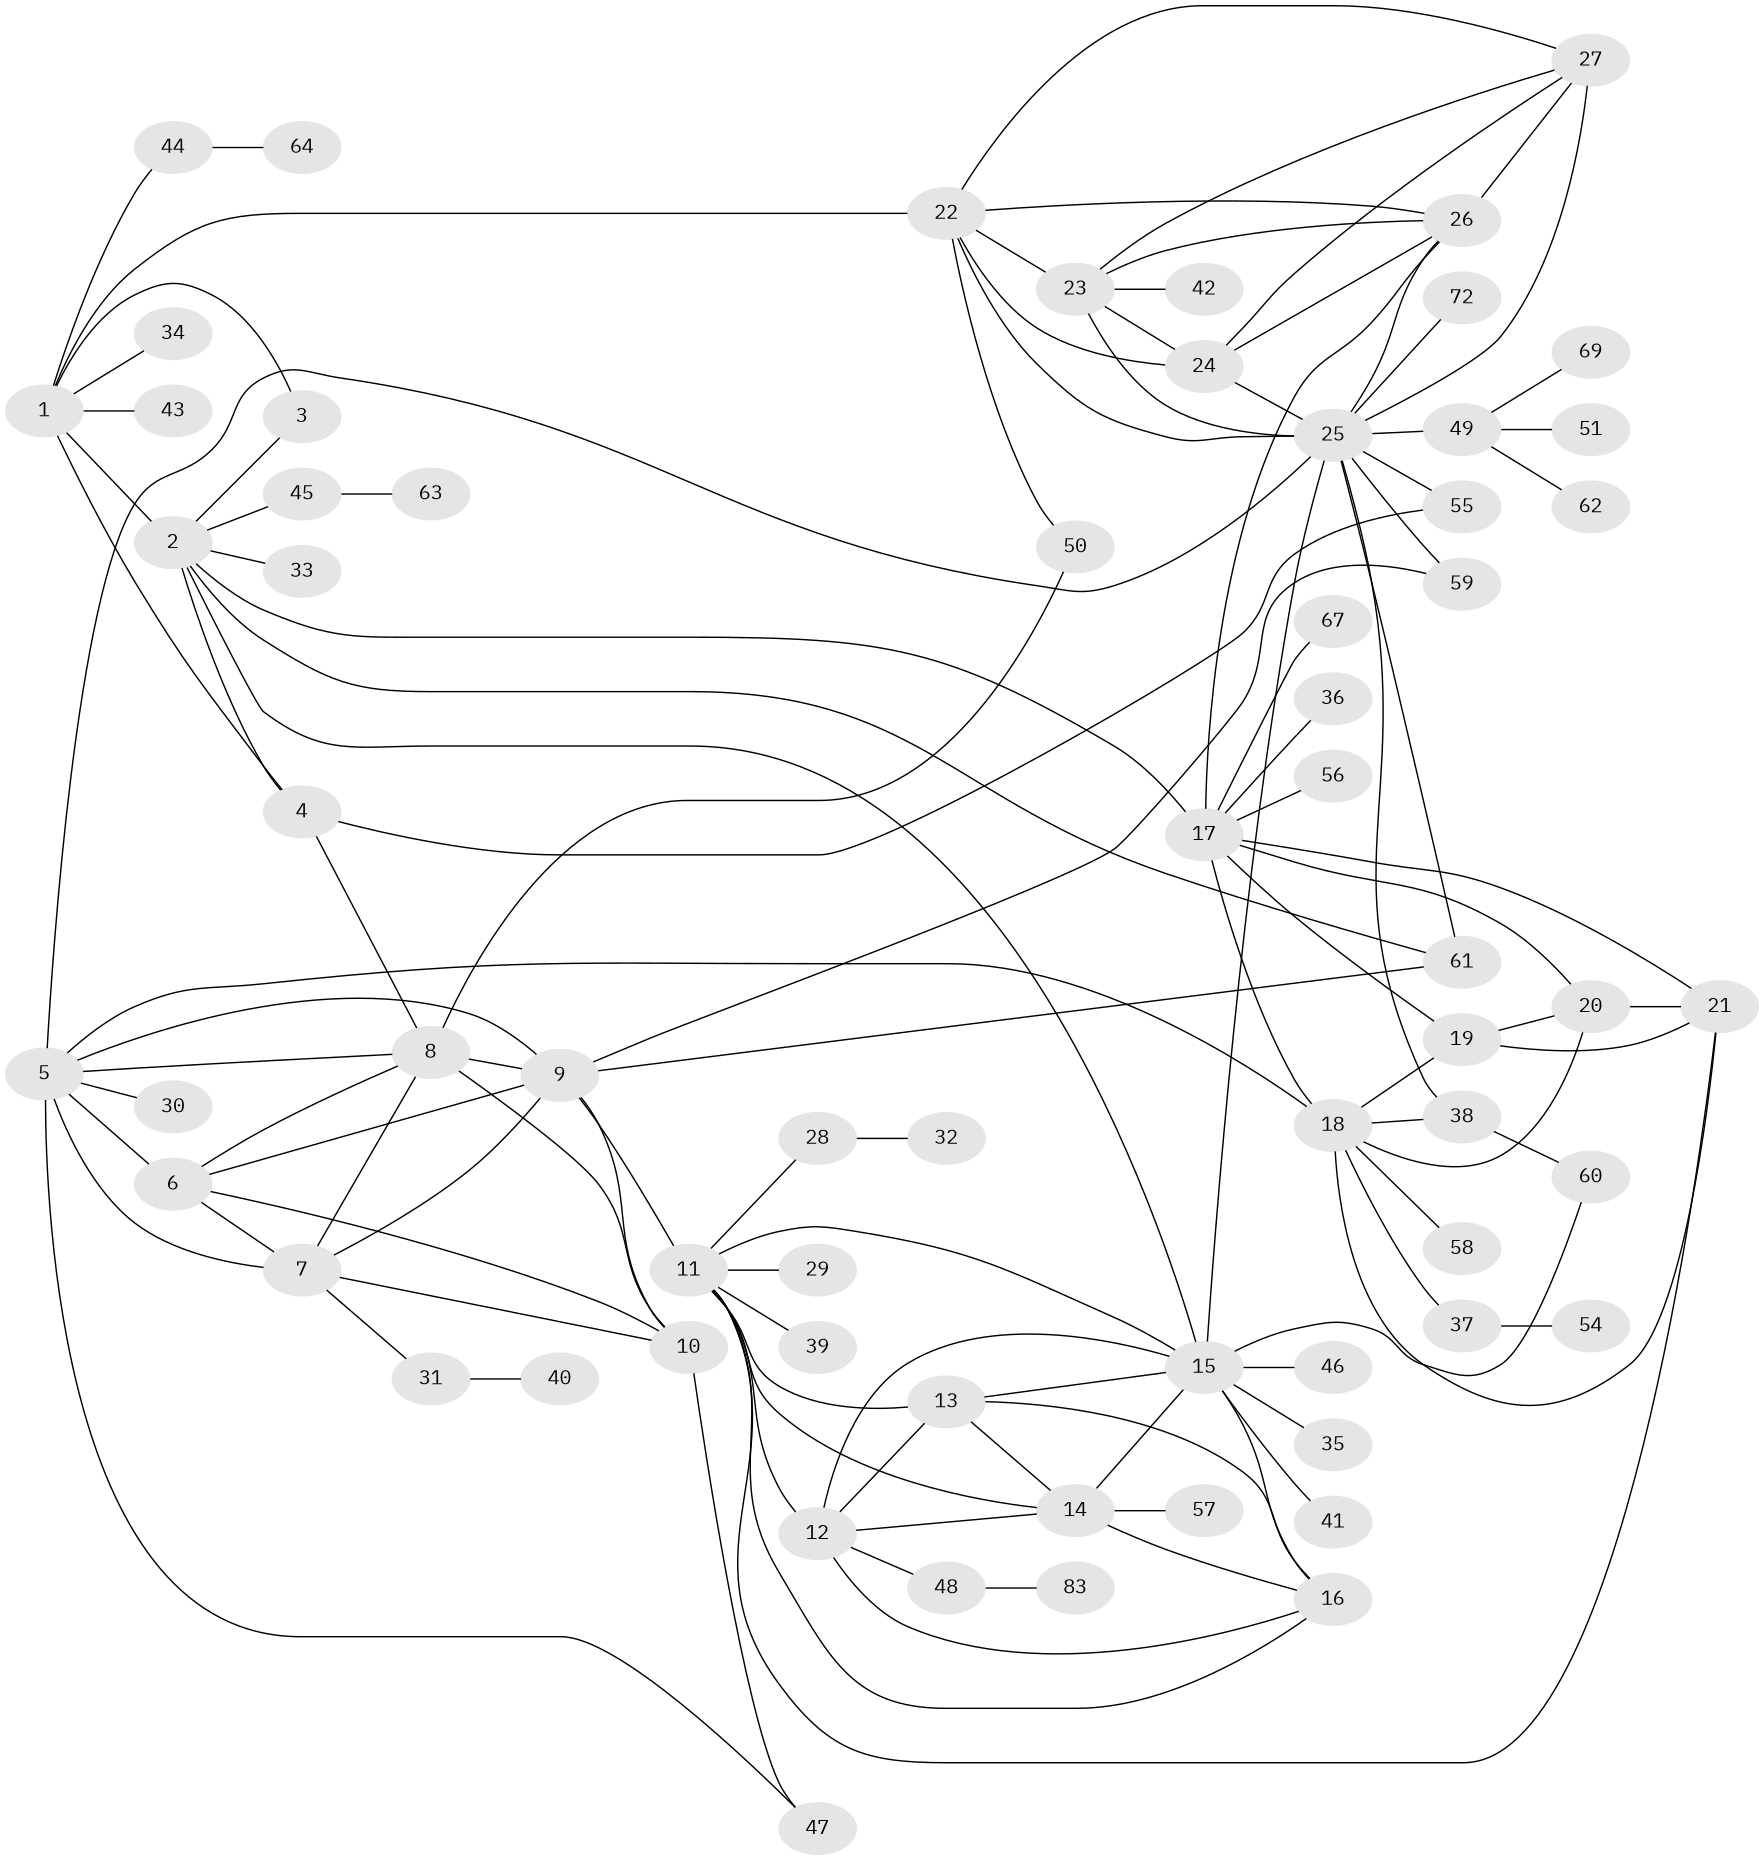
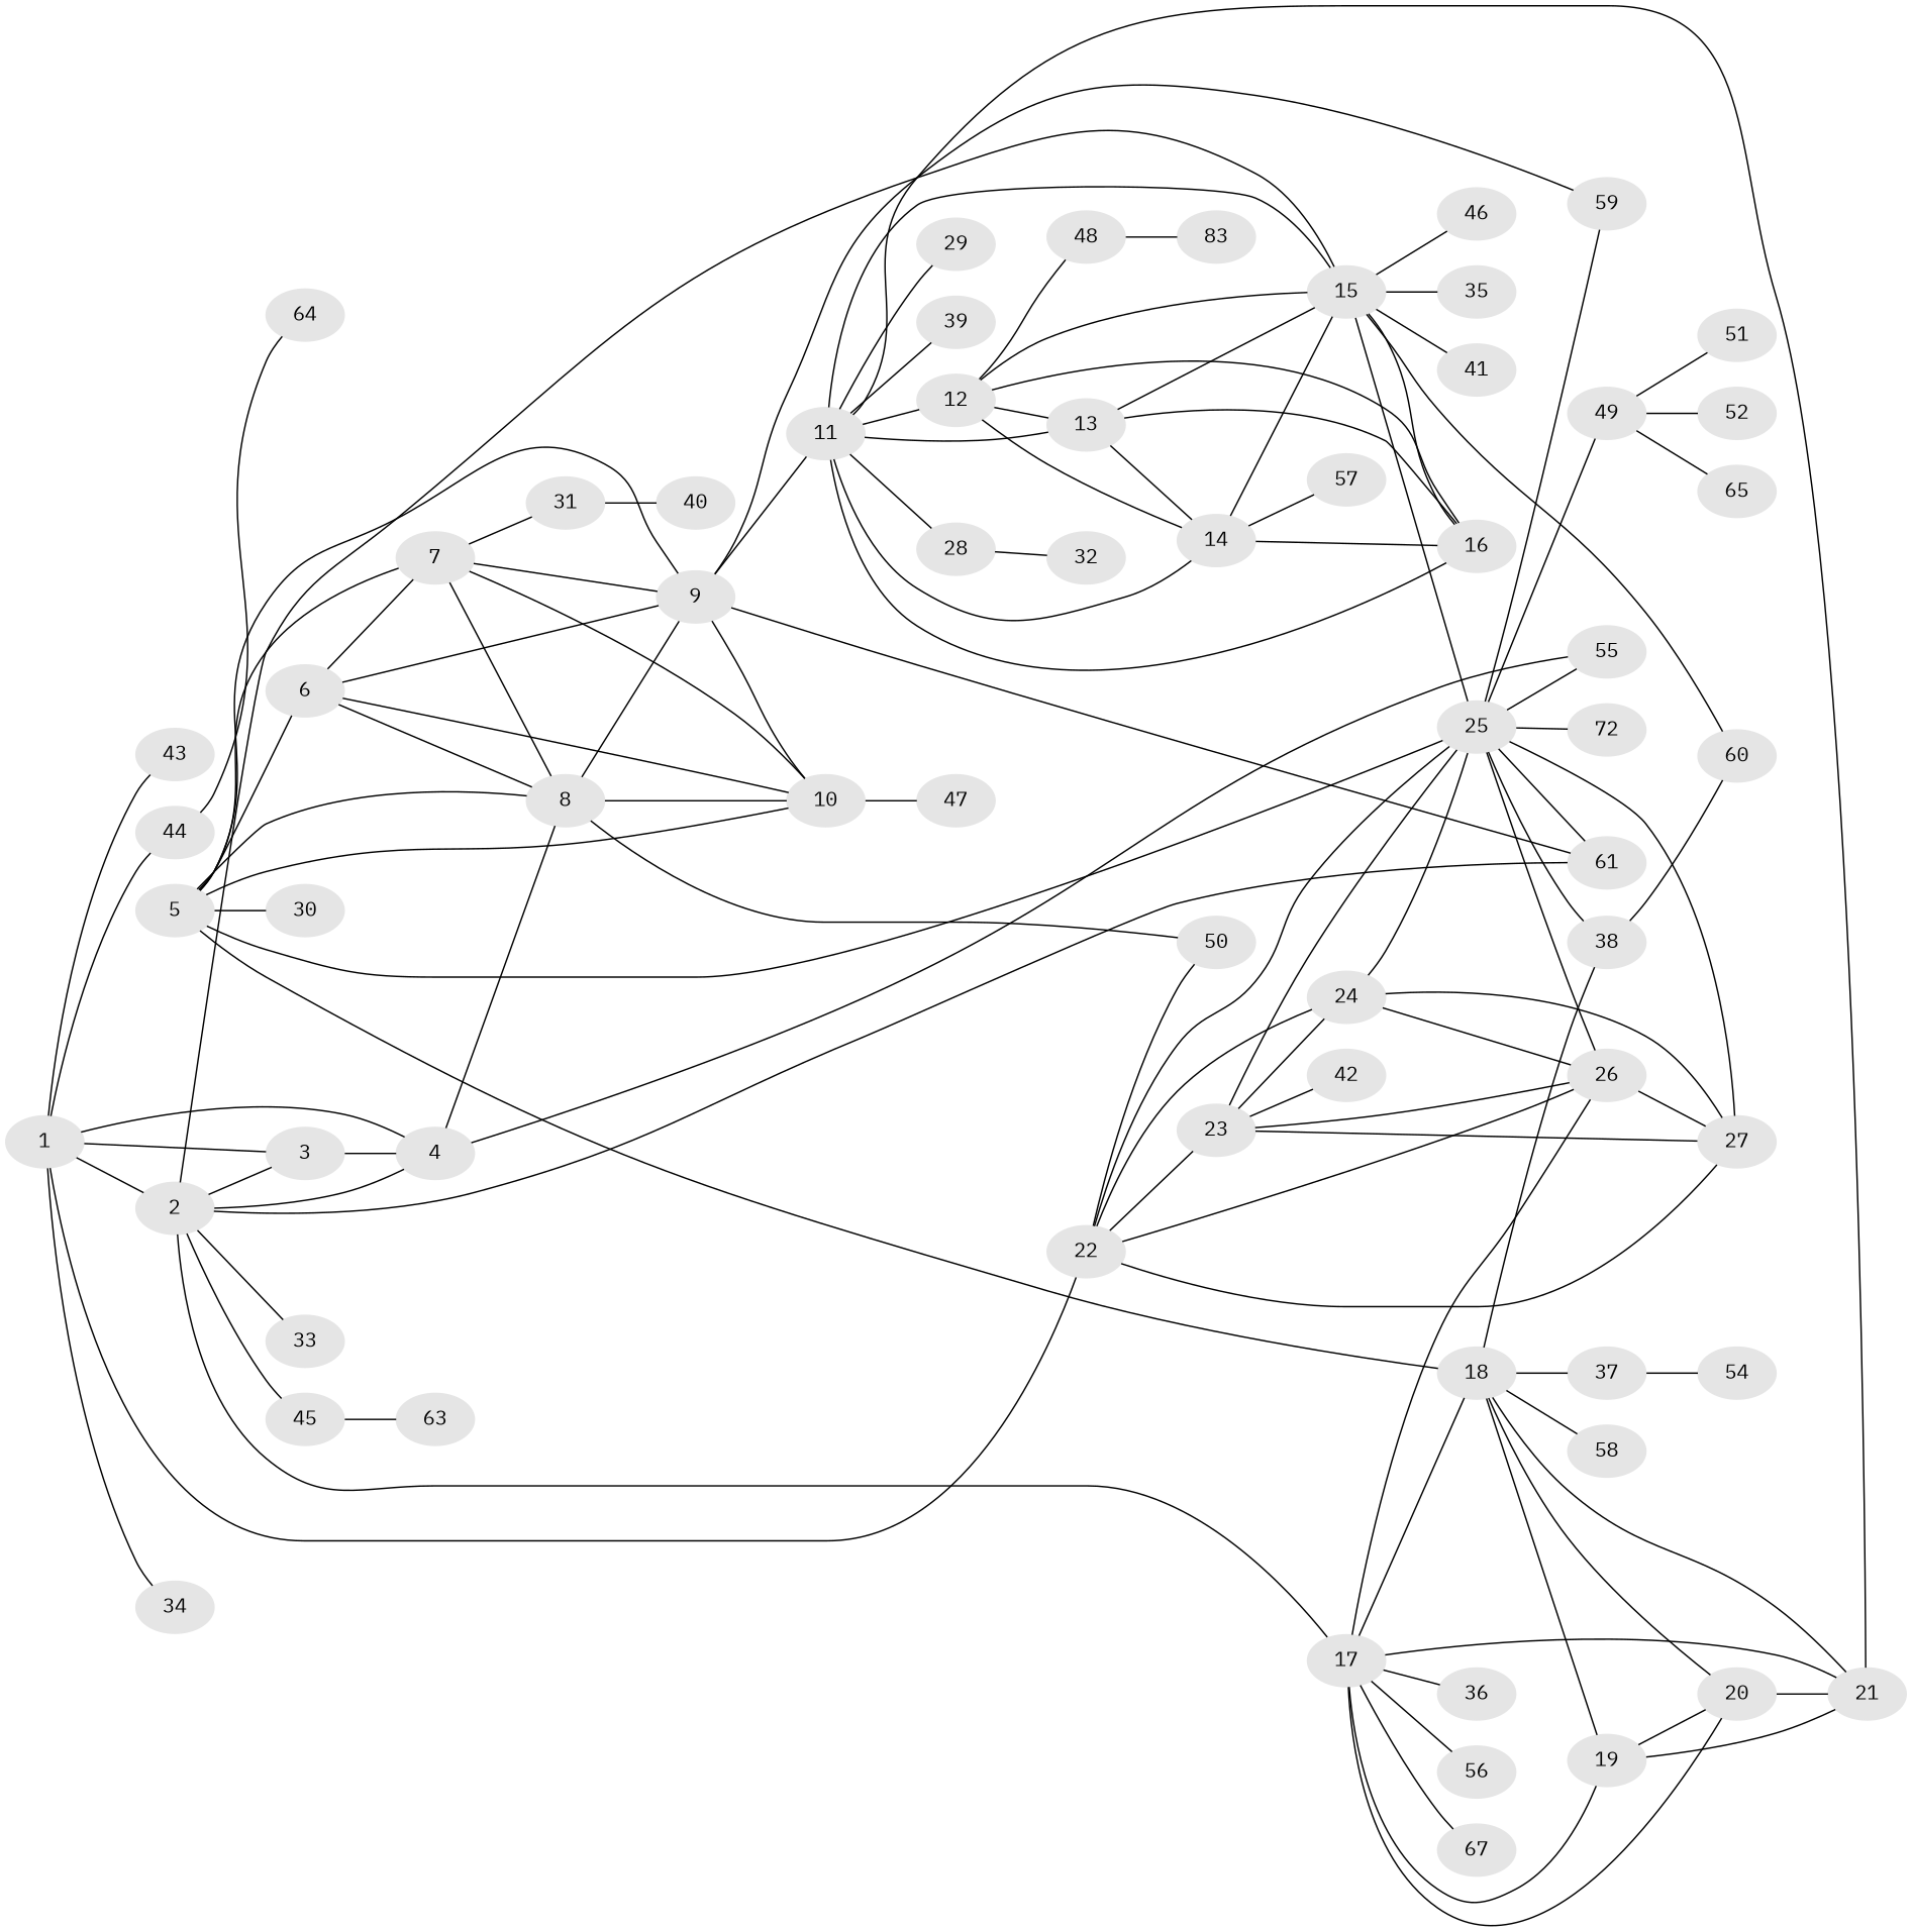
  graph {
    fontname="IBM Plex Mono"
    rankdir=LR
    node [color=gray90 fontname="IBM Plex Mono" style=filled]
    edge [fontname="IBM Plex Mono" weight=1.0]
    1
    2
    3
    4
    22
    34
    43
    44
    15
    17
    33
    45
    61
    8
    55
    25
    50
    26
    23
    24
    27
    64
    16
    35
    41
    46
    60
    18
    21
    19
    20
    36
    56
    67
    63
    9
    10
    5
    30
    6
    7
    31
    11
    59
    47
    37
    38
    58
    49
    n50 [label=72]
    40
    12
    13
    14
    28
    29
    39
    48
    57
    32
    n61 [label=83]
    54
    42
    51
-   52 [label=62]
-   65 [label=69]
+   52
+   65
    1 -- 2 [weight=3.0]
    1 -- 3
    1 -- 4
    1 -- 22
    1 -- 34
    1 -- 43 [weight=3.0]
    1 -- 44
    2 -- 3 [weight=5.0]
    2 -- 4 [weight=3.0]
    2 -- 15
    2 -- 17
    2 -- 33
    2 -- 45
    2 -- 61
+   3 -- 4
    4 -- 8
    4 -- 55
    22 -- 25
    22 -- 50
    22 -- 26
    22 -- 23
    22 -- 24
    22 -- 27 [weight=3.0]
    44 -- 64
    15 -- 25
    15 -- 16
    15 -- 35
    15 -- 41
    15 -- 46
    15 -- 60
    17 -- 26
    17 -- 18
    17 -- 21 [weight=2.0]
    17 -- 19
    17 -- 20
    17 -- 36
    17 -- 56
    17 -- 67
    45 -- 63
    8 -- 50 [weight=6.0]
    8 -- 9
    8 -- 10
    25 -- 61
    25 -- 55
    25 -- 26
    25 -- 27
    25 -- 59
    25 -- 38
    25 -- 49
    25 -- n50
    26 -- 27
    23 -- 25
    23 -- 26
    23 -- 24
    23 -- 27
    23 -- 42 [weight=3.0]
    24 -- 25
    24 -- 26
    24 -- 27
    18 -- 21 [weight=2.0]
    18 -- 19
    18 -- 20
    18 -- 37
    18 -- 38 [weight=6.0]
    18 -- 58
    19 -- 21 [weight=2.0]
    19 -- 20
    20 -- 21 [weight=4.0]
    9 -- 61
    9 -- 10
    9 -- 11
    9 -- 59
    10 -- 47
    5 -- 8
    5 -- 25
    5 -- 18
    5 -- 9
-   5 -- 47
+   5 -- 10
    5 -- 30
    5 -- 6
    5 -- 7
    6 -- 8
    6 -- 9
    6 -- 10
    6 -- 7
    7 -- 8
    7 -- 9
    7 -- 10
    7 -- 31
    31 -- 40
    11 -- 15
    11 -- 16
    11 -- 21
    11 -- 12
    11 -- 13
    11 -- 14
    11 -- 28
    11 -- 29
    11 -- 39
    37 -- 54
    38 -- 60
    49 -- 51
    49 -- 52
    49 -- 65
    12 -- 15
    12 -- 16
    12 -- 13
    12 -- 14
    12 -- 48
    13 -- 15
    13 -- 16
    13 -- 14
    14 -- 15
    14 -- 16 [weight=3.0]
    14 -- 57
    28 -- 32
    48 -- n61
  }
